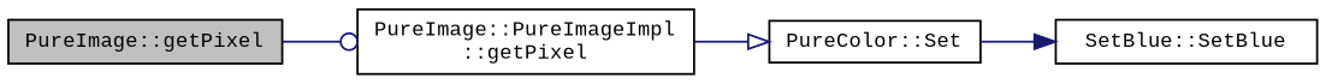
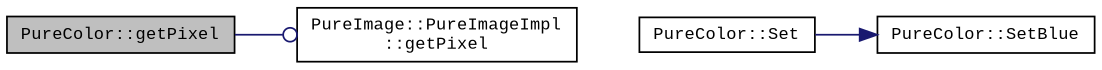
  digraph {
    fontname="Liberation Mono"
    rankdir=LR
    node [color=black fillcolor=white fontname="Liberation Mono" fontsize=10 shape=record style=filled]
    edge [color=midnightblue fontname="Liberation Mono" fontsize=10 labelfontname=Helvetica labelfontsize=10 style=solid]
-   n1 [fillcolor=grey75 fontcolor=black height=0.2 label="PureImage::getPixel" width=0.4]
+   n1 [fillcolor=grey75 fontcolor=black height=0.2 label="PureColor::getPixel" width=0.4]
    n2 [height=0.2 label="PureImage::PureImageImpl\l::getPixel" width=0.4]
    n3 [height=0.2 label="PureColor::Set" width=0.4]
-   n4 [height=0.2 label="SetBlue::SetBlue" width=0.4]
+   n4 [height=0.2 label="PureColor::SetBlue" width=0.4]
    n1 -> n2 [arrowhead=odot]
-   n2 -> n3 [arrowhead=onormal]
    n3 -> n4 [arrowhead=normal]
  }
